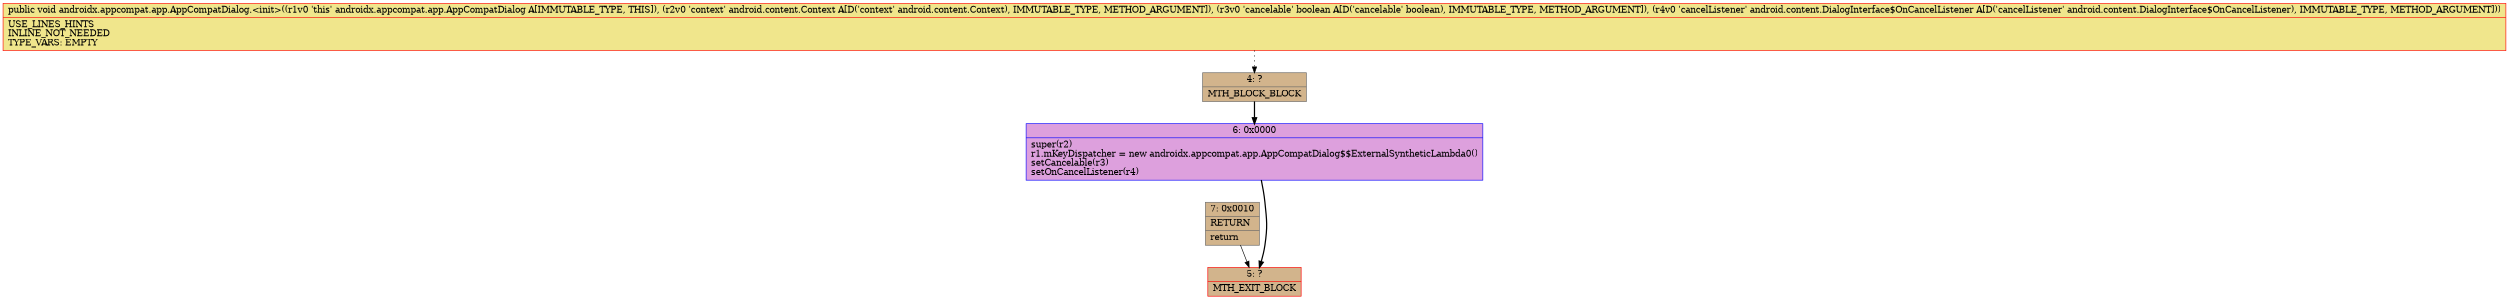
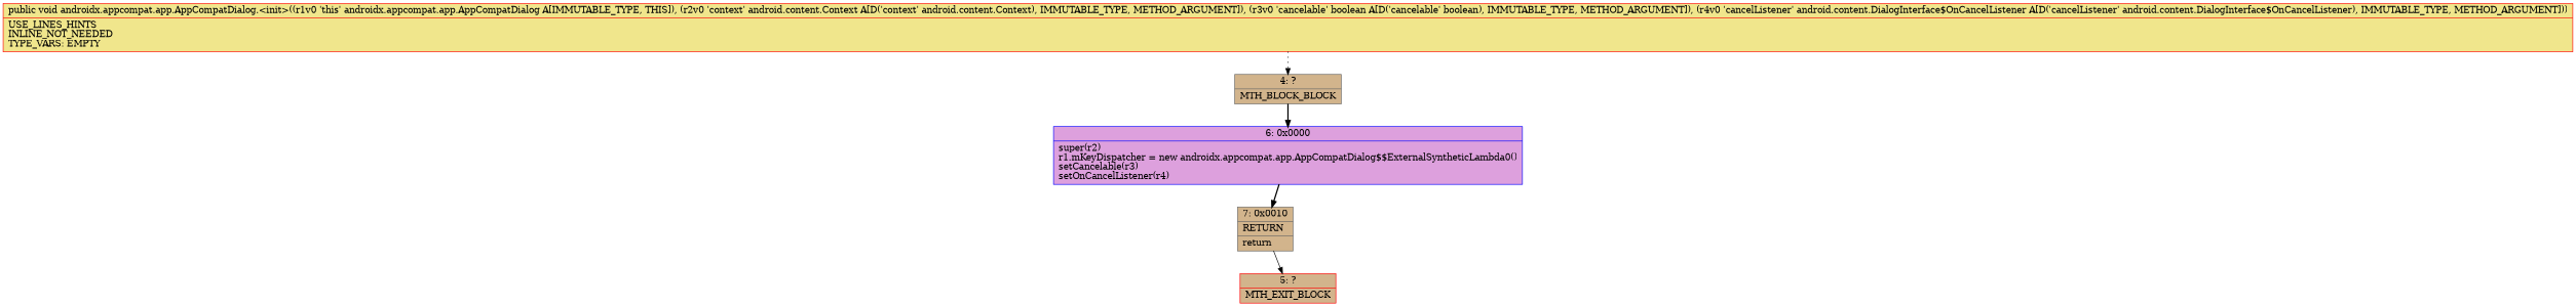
  digraph {
    node [color=gray40 fillcolor=tan shape=record style=filled]
    edge [style=bold]
    n1 [label="{4\:\ ?|MTH_BLOCK_BLOCK\l}"]
    n2 [color=blue fillcolor=plum label="{6\:\ 0x0000|super(r2)\lr1.mKeyDispatcher = new androidx.appcompat.app.AppCompatDialog$$ExternalSyntheticLambda0()\lsetCancelable(r3)\lsetOnCancelListener(r4)\l}"]
    n3 [label="{7\:\ 0x0010|RETURN\l|return\l}"]
    n4 [color=red label="{5\:\ ?|MTH_EXIT_BLOCK\l}"]
    n5 [color=red fillcolor=khaki label="{public void androidx.appcompat.app.AppCompatDialog.\<init\>((r1v0 'this' androidx.appcompat.app.AppCompatDialog A[IMMUTABLE_TYPE, THIS]), (r2v0 'context' android.content.Context A[D('context' android.content.Context), IMMUTABLE_TYPE, METHOD_ARGUMENT]), (r3v0 'cancelable' boolean A[D('cancelable' boolean), IMMUTABLE_TYPE, METHOD_ARGUMENT]), (r4v0 'cancelListener' android.content.DialogInterface$OnCancelListener A[D('cancelListener' android.content.DialogInterface$OnCancelListener), IMMUTABLE_TYPE, METHOD_ARGUMENT]))  | USE_LINES_HINTS\lINLINE_NOT_NEEDED\lTYPE_VARS: EMPTY\l}"]
    n1 -> n2
-   n2 -> n4
+   n2 -> n3
    n3 -> n4 [style=solid]
    n5 -> n1 [style=dotted]
  }
